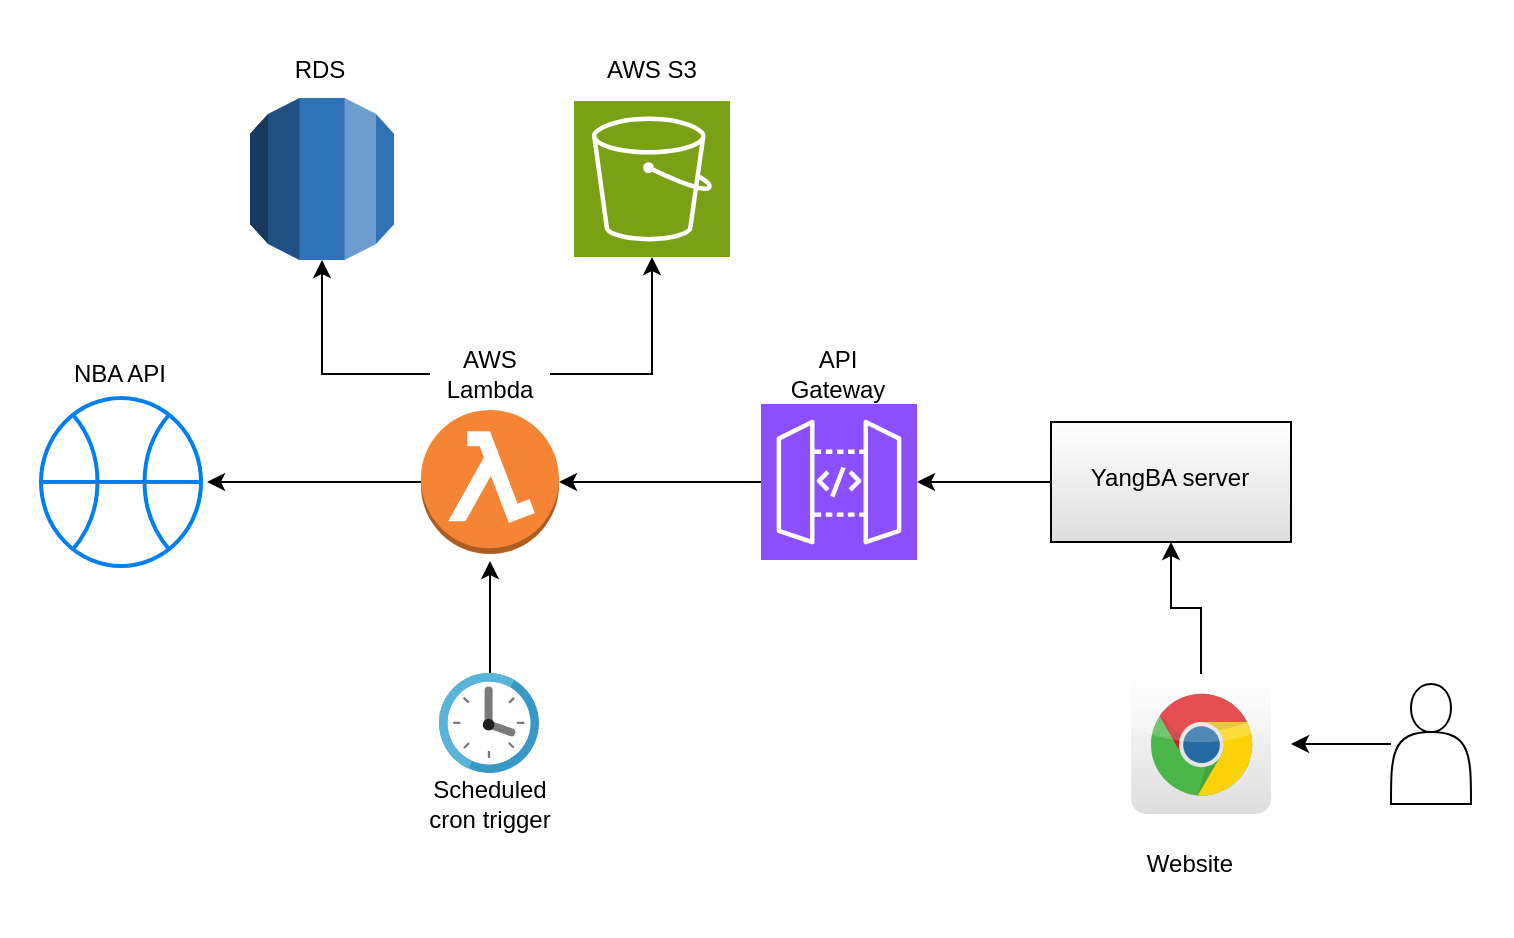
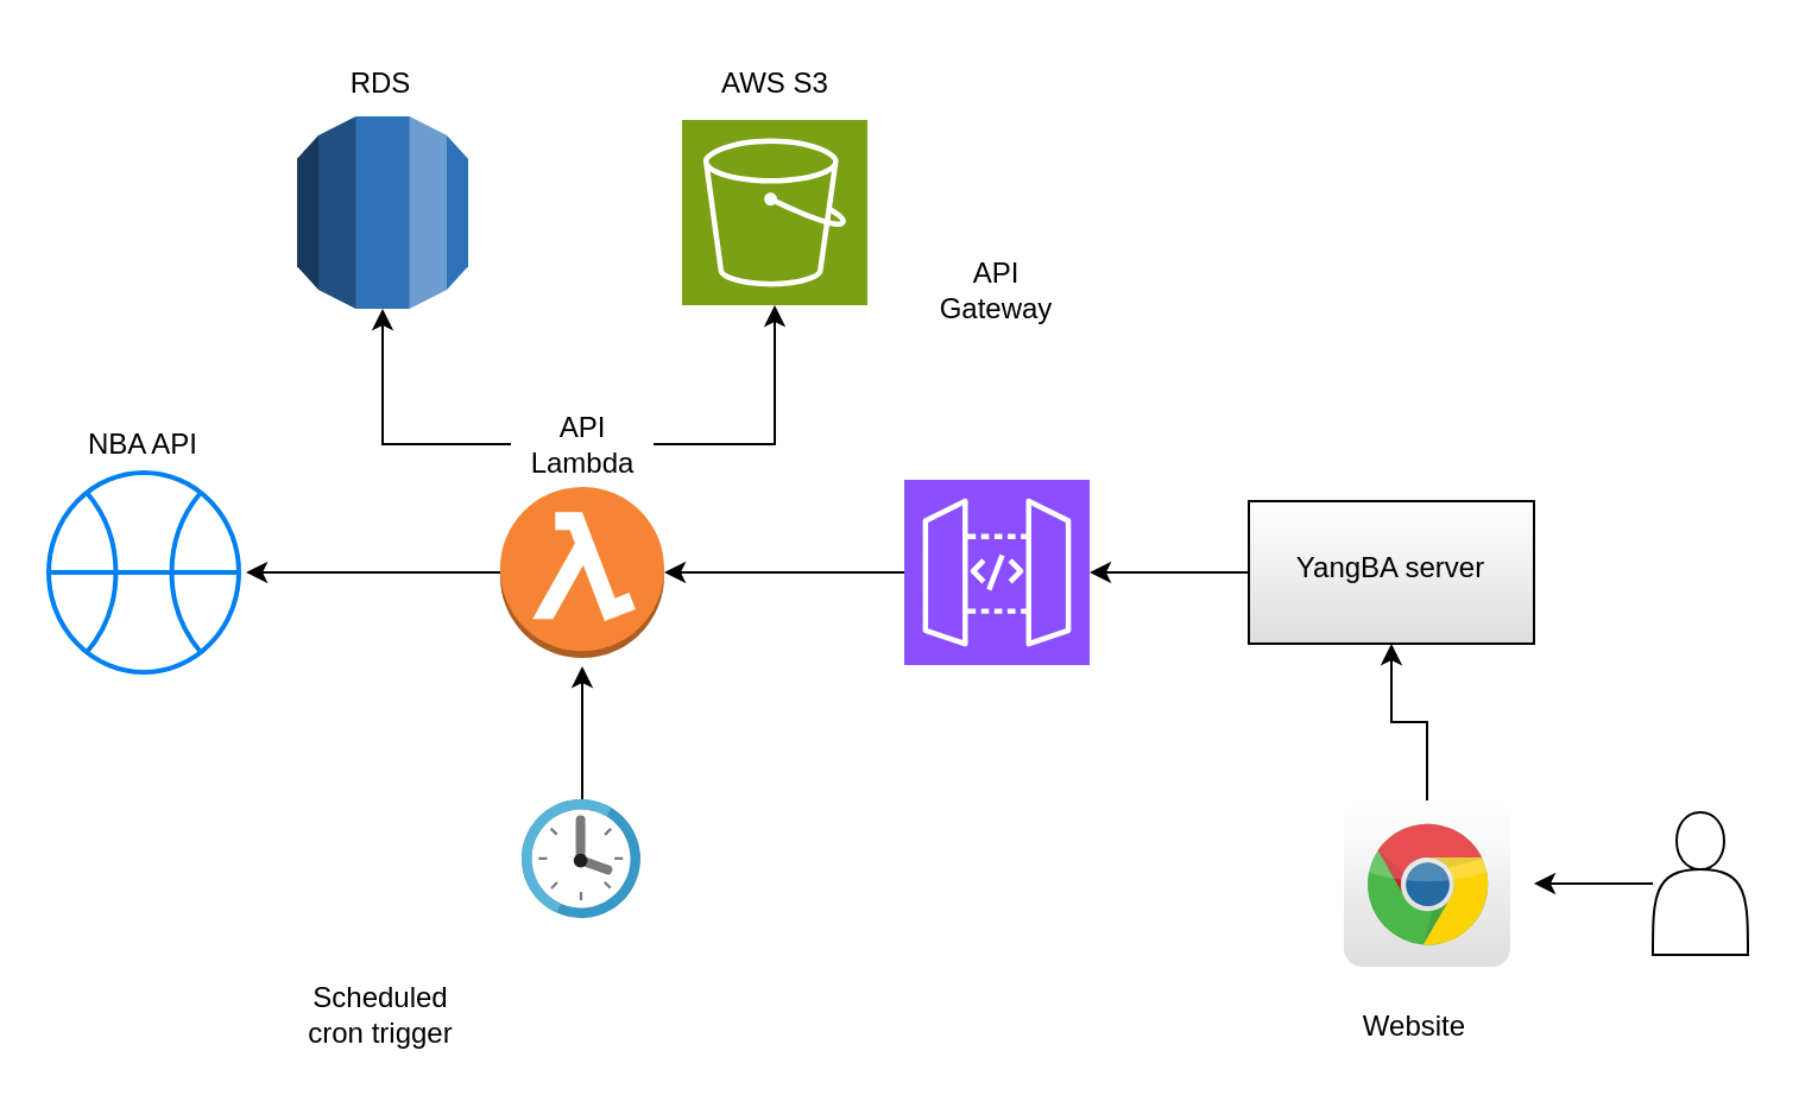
  <mxCell id="0" />
  <mxCell id="1" parent="0" />
  <mxCell id="2" value="" style="edgeStyle=orthogonalEdgeStyle;rounded=0;orthogonalLoop=1;jettySize=auto;html=1;" edge="1" parent="1" source="3" target="6"><mxGeometry relative="1" as="geometry" /></mxCell>
  <mxCell id="3" value="" style="dashed=0;outlineConnect=0;html=1;align=center;labelPosition=center;verticalLabelPosition=bottom;verticalAlign=top;shape=mxgraph.webicons.chrome;gradientColor=#DFDEDE" vertex="1" parent="1"><mxGeometry x="565" y="336.5" width="70" height="70" as="geometry" /></mxCell>
  <mxCell id="4" style="edgeStyle=orthogonalEdgeStyle;rounded=0;orthogonalLoop=1;jettySize=auto;html=1;" edge="1" parent="1" source="5"><mxGeometry relative="1" as="geometry"><mxPoint x="645" y="371.5" as="targetPoint" /></mxGeometry></mxCell>
  <mxCell id="5" value="" style="shape=actor;whiteSpace=wrap;html=1;" vertex="1" parent="1"><mxGeometry x="695" y="341.5" width="40" height="60" as="geometry" /></mxCell>
  <mxCell id="6" value="&lt;div&gt;&lt;br&gt;&lt;/div&gt;YangBA server" style="whiteSpace=wrap;html=1;verticalAlign=top;dashed=0;gradientColor=#DFDEDE;" vertex="1" parent="1"><mxGeometry x="525" y="210.5" width="120" height="60" as="geometry" /></mxCell>
- <mxCell id="7" value="API Gateway" style="text;strokeColor=none;align=center;fillColor=none;html=1;verticalAlign=middle;whiteSpace=wrap;rounded=0;" vertex="1" parent="1"><mxGeometry x="389" y="171.5" width="60" height="30" as="geometry" /></mxCell>
+ <mxCell id="7" value="API Gateway" style="text;strokeColor=none;align=center;fillColor=none;html=1;verticalAlign=middle;whiteSpace=wrap;rounded=0;" vertex="1" parent="1"><mxGeometry x="389" y="106.5" width="60" height="30" as="geometry" /></mxCell>
  <mxCell id="8" value="" style="outlineConnect=0;dashed=0;verticalLabelPosition=bottom;verticalAlign=top;align=center;html=1;shape=mxgraph.aws3.lambda_function;fillColor=#F58534;gradientColor=none;" vertex="1" parent="1"><mxGeometry x="210" y="204.5" width="69" height="72" as="geometry" /></mxCell>
  <mxCell id="9" value="" style="edgeStyle=orthogonalEdgeStyle;rounded=0;orthogonalLoop=1;jettySize=auto;html=1;" edge="1" parent="1" source="11" target="16"><mxGeometry relative="1" as="geometry" /></mxCell>
  <mxCell id="10" style="edgeStyle=orthogonalEdgeStyle;rounded=0;orthogonalLoop=1;jettySize=auto;html=1;" edge="1" parent="1" source="11" target="18"><mxGeometry relative="1" as="geometry"><mxPoint x="170" y="141.5" as="targetPoint" /></mxGeometry></mxCell>
- <mxCell id="11" value="AWS Lambda" style="text;strokeColor=none;align=center;fillColor=none;html=1;verticalAlign=middle;whiteSpace=wrap;rounded=0;" vertex="1" parent="1"><mxGeometry x="214.5" y="171.5" width="60" height="30" as="geometry" /></mxCell>
+ <mxCell id="11" value="API Lambda" style="text;strokeColor=none;align=center;fillColor=none;html=1;verticalAlign=middle;whiteSpace=wrap;rounded=0;" vertex="1" parent="1"><mxGeometry x="214.5" y="171.5" width="60" height="30" as="geometry" /></mxCell>
  <mxCell id="12" style="edgeStyle=orthogonalEdgeStyle;rounded=0;orthogonalLoop=1;jettySize=auto;html=1;entryX=1;entryY=0.5;entryDx=0;entryDy=0;entryPerimeter=0;" edge="1" parent="1" source="24" target="8"><mxGeometry relative="1" as="geometry" /></mxCell>
  <mxCell id="13" value="" style="html=1;verticalLabelPosition=bottom;align=center;labelBackgroundColor=#ffffff;verticalAlign=top;strokeWidth=2;strokeColor=#0080F0;shadow=0;dashed=0;shape=mxgraph.ios7.icons.basketball;" vertex="1" parent="1"><mxGeometry x="20" y="198.5" width="80" height="84" as="geometry" /></mxCell>
  <mxCell id="14" style="edgeStyle=orthogonalEdgeStyle;rounded=0;orthogonalLoop=1;jettySize=auto;html=1;entryX=1.038;entryY=0.5;entryDx=0;entryDy=0;entryPerimeter=0;" edge="1" parent="1" source="8" target="13"><mxGeometry relative="1" as="geometry" /></mxCell>
  <mxCell id="15" value="NBA API" style="text;strokeColor=none;align=center;fillColor=none;html=1;verticalAlign=middle;whiteSpace=wrap;rounded=0;" vertex="1" parent="1"><mxGeometry x="30" y="171.5" width="60" height="30" as="geometry" /></mxCell>
  <mxCell id="16" value="" style="sketch=0;points=[[0,0,0],[0.25,0,0],[0.5,0,0],[0.75,0,0],[1,0,0],[0,1,0],[0.25,1,0],[0.5,1,0],[0.75,1,0],[1,1,0],[0,0.25,0],[0,0.5,0],[0,0.75,0],[1,0.25,0],[1,0.5,0],[1,0.75,0]];outlineConnect=0;fontColor=#232F3E;fillColor=#7AA116;strokeColor=#ffffff;dashed=0;verticalLabelPosition=bottom;verticalAlign=top;align=center;html=1;fontSize=12;fontStyle=0;aspect=fixed;shape=mxgraph.aws4.resourceIcon;resIcon=mxgraph.aws4.s3;" vertex="1" parent="1"><mxGeometry x="286.5" y="50" width="78" height="78" as="geometry" /></mxCell>
  <mxCell id="17" value="AWS S3" style="text;strokeColor=none;align=center;fillColor=none;html=1;verticalAlign=middle;whiteSpace=wrap;rounded=0;" vertex="1" parent="1"><mxGeometry x="295.5" y="20" width="60" height="30" as="geometry" /></mxCell>
  <mxCell id="18" value="" style="outlineConnect=0;dashed=0;verticalLabelPosition=bottom;verticalAlign=top;align=center;html=1;shape=mxgraph.aws3.rds;fillColor=#2E73B8;gradientColor=none;" vertex="1" parent="1"><mxGeometry x="124.5" y="48.5" width="72" height="81" as="geometry" /></mxCell>
  <mxCell id="19" value="RDS" style="text;strokeColor=none;align=center;fillColor=none;html=1;verticalAlign=middle;whiteSpace=wrap;rounded=0;" vertex="1" parent="1"><mxGeometry x="130" y="20" width="60" height="30" as="geometry" /></mxCell>
  <mxCell id="20" style="edgeStyle=orthogonalEdgeStyle;rounded=0;orthogonalLoop=1;jettySize=auto;html=1;" edge="1" parent="1" source="21"><mxGeometry relative="1" as="geometry"><mxPoint x="244.5" y="280" as="targetPoint" /></mxGeometry></mxCell>
  <mxCell id="21" value="" style="image;sketch=0;aspect=fixed;html=1;points=[];align=center;fontSize=12;image=img/lib/mscae/Clock.svg;" vertex="1" parent="1"><mxGeometry x="219.5" y="336.5" width="50" height="50" as="geometry" /></mxCell>
- <mxCell id="22" value="Scheduled cron trigger" style="text;strokeColor=none;align=center;fillColor=none;html=1;verticalAlign=middle;whiteSpace=wrap;rounded=0;" vertex="1" parent="1"><mxGeometry x="210" y="386.5" width="70" height="30" as="geometry" /></mxCell>
+ <mxCell id="22" value="Scheduled cron trigger" style="text;strokeColor=none;align=center;fillColor=none;html=1;verticalAlign=middle;whiteSpace=wrap;rounded=0;" vertex="1" parent="1"><mxGeometry x="125" y="411.5" width="70" height="30" as="geometry" /></mxCell>
  <mxCell id="23" value="" style="edgeStyle=orthogonalEdgeStyle;rounded=0;orthogonalLoop=1;jettySize=auto;html=1;" edge="1" parent="1" source="6" target="24"><mxGeometry relative="1" as="geometry"><mxPoint x="384" y="291.5" as="targetPoint" /><mxPoint x="505" y="241" as="sourcePoint" /></mxGeometry></mxCell>
  <mxCell id="24" value="" style="sketch=0;points=[[0,0,0],[0.25,0,0],[0.5,0,0],[0.75,0,0],[1,0,0],[0,1,0],[0.25,1,0],[0.5,1,0],[0.75,1,0],[1,1,0],[0,0.25,0],[0,0.5,0],[0,0.75,0],[1,0.25,0],[1,0.5,0],[1,0.75,0]];outlineConnect=0;fontColor=#232F3E;fillColor=#8C4FFF;strokeColor=#ffffff;dashed=0;verticalLabelPosition=bottom;verticalAlign=top;align=center;html=1;fontSize=12;fontStyle=0;aspect=fixed;shape=mxgraph.aws4.resourceIcon;resIcon=mxgraph.aws4.api_gateway;shadow=0;" vertex="1" parent="1"><mxGeometry x="380" y="201.5" width="78" height="78" as="geometry" /></mxCell>
  <mxCell id="25" value="Website" style="text;strokeColor=none;align=center;fillColor=none;html=1;verticalAlign=middle;whiteSpace=wrap;rounded=0;" vertex="1" parent="1"><mxGeometry x="565" y="416.5" width="60" height="30" as="geometry" /></mxCell>
